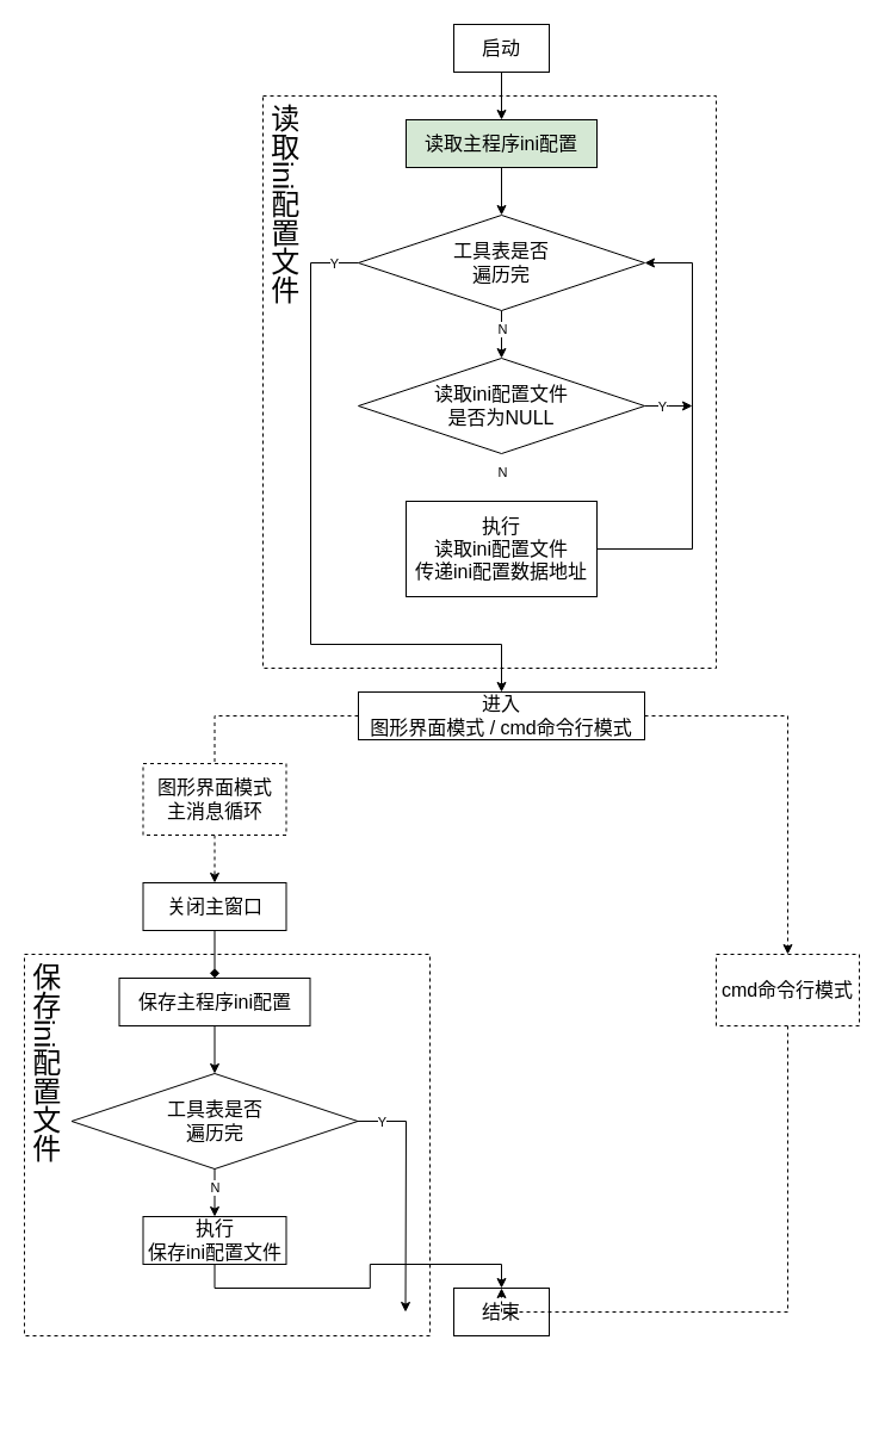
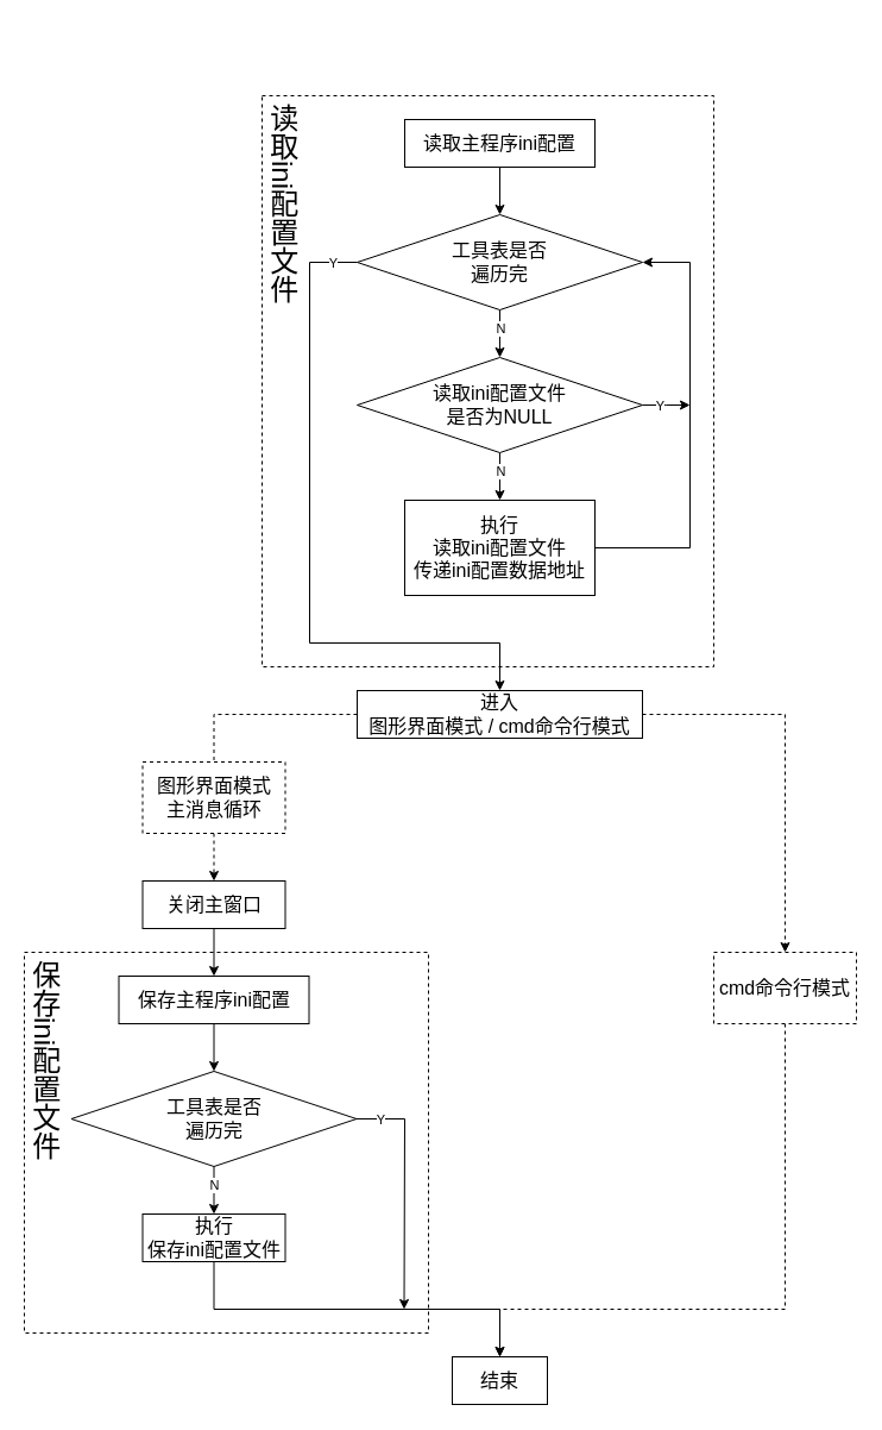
  <mxCell id="0" />
  <mxCell id="1" parent="0" />
- <mxCell id="2" value="" style="edgeStyle=orthogonalEdgeStyle;rounded=0;orthogonalLoop=1;jettySize=auto;html=1;" edge="1" parent="1" source="3" target="34"><mxGeometry relative="1" as="geometry" /></mxCell>
- <mxCell id="3" value="启动" style="rounded=0;whiteSpace=wrap;html=1;fontSize=16;fontFamily=Helvetica;" parent="1" vertex="1"><mxGeometry x="380" y="20" width="80" height="40" as="geometry" /></mxCell>
  <mxCell id="4" value="" style="edgeStyle=orthogonalEdgeStyle;rounded=0;orthogonalLoop=1;jettySize=auto;html=1;fontFamily=Helvetica;" parent="1" source="8" target="12" edge="1"><mxGeometry relative="1" as="geometry" /></mxCell>
  <mxCell id="5" value="N" style="edgeLabel;html=1;align=center;verticalAlign=middle;resizable=0;points=[];" parent="4" vertex="1" connectable="0"><mxGeometry x="-0.65" y="-1" relative="1" as="geometry"><mxPoint x="1" y="8" as="offset" /></mxGeometry></mxCell>
  <mxCell id="6" style="edgeStyle=orthogonalEdgeStyle;rounded=0;orthogonalLoop=1;jettySize=auto;html=1;exitX=0;exitY=0.5;exitDx=0;exitDy=0;entryX=0.5;entryY=0;entryDx=0;entryDy=0;" parent="1" source="8" target="17" edge="1"><mxGeometry relative="1" as="geometry"><Array as="points"><mxPoint x="260" y="220" /><mxPoint x="260" y="540" /><mxPoint x="420" y="540" /></Array></mxGeometry></mxCell>
  <mxCell id="7" value="Y" style="edgeLabel;html=1;align=center;verticalAlign=middle;resizable=0;points=[];" parent="6" vertex="1" connectable="0"><mxGeometry x="-0.922" relative="1" as="geometry"><mxPoint x="1" as="offset" /></mxGeometry></mxCell>
  <mxCell id="8" value="工具表是否&lt;div style=&quot;font-size: 16px;&quot;&gt;遍历完&lt;/div&gt;" style="rhombus;whiteSpace=wrap;html=1;fontSize=16;fontFamily=Helvetica;" parent="1" vertex="1"><mxGeometry x="300" y="180" width="240" height="80" as="geometry" /></mxCell>
+ <mxCell id="9" value="" style="edgeStyle=orthogonalEdgeStyle;rounded=0;orthogonalLoop=1;jettySize=auto;html=1;fontFamily=Helvetica;" parent="1" source="12" target="14" edge="1"><mxGeometry relative="1" as="geometry" /></mxCell>
  <mxCell id="10" style="edgeStyle=orthogonalEdgeStyle;rounded=0;orthogonalLoop=1;jettySize=auto;html=1;exitX=1;exitY=0.5;exitDx=0;exitDy=0;" parent="1" source="12" edge="1"><mxGeometry relative="1" as="geometry"><mxPoint x="580" y="340" as="targetPoint" /></mxGeometry></mxCell>
  <mxCell id="11" value="Y" style="edgeLabel;html=1;align=center;verticalAlign=middle;resizable=0;points=[];" parent="10" vertex="1" connectable="0"><mxGeometry x="-0.325" relative="1" as="geometry"><mxPoint as="offset" /></mxGeometry></mxCell>
  <mxCell id="12" value="读取ini配置文件&lt;div&gt;是否为NULL&lt;/div&gt;" style="rhombus;whiteSpace=wrap;html=1;fontSize=16;fontFamily=Helvetica;" parent="1" vertex="1"><mxGeometry x="300" y="300" width="240" height="80" as="geometry" /></mxCell>
  <mxCell id="13" style="edgeStyle=orthogonalEdgeStyle;rounded=0;orthogonalLoop=1;jettySize=auto;html=1;exitX=1;exitY=0.5;exitDx=0;exitDy=0;entryX=1;entryY=0.5;entryDx=0;entryDy=0;" parent="1" source="14" target="8" edge="1"><mxGeometry relative="1" as="geometry"><mxPoint x="320" y="560" as="targetPoint" /><Array as="points"><mxPoint x="580" y="460" /><mxPoint x="580" y="220" /></Array></mxGeometry></mxCell>
  <mxCell id="14" value="执行&lt;div&gt;读取ini配置文件&lt;/div&gt;&lt;div&gt;传递ini配置数据地址&lt;/div&gt;" style="whiteSpace=wrap;html=1;fontSize=16;fontFamily=Helvetica;" parent="1" vertex="1"><mxGeometry x="340" y="420" width="160" height="80" as="geometry" /></mxCell>
  <mxCell id="15" style="edgeStyle=orthogonalEdgeStyle;rounded=0;orthogonalLoop=1;jettySize=auto;html=1;exitX=0.5;exitY=1;exitDx=0;exitDy=0;entryX=0.5;entryY=0;entryDx=0;entryDy=0;dashed=1;" parent="1" source="30" target="20" edge="1"><mxGeometry relative="1" as="geometry" /></mxCell>
  <mxCell id="16" style="edgeStyle=orthogonalEdgeStyle;rounded=0;orthogonalLoop=1;jettySize=auto;html=1;exitX=1;exitY=0.5;exitDx=0;exitDy=0;entryX=0.5;entryY=0;entryDx=0;entryDy=0;dashed=1;" parent="1" source="17" target="32" edge="1"><mxGeometry relative="1" as="geometry" /></mxCell>
  <mxCell id="17" value="进入&lt;div&gt;图形界面模式 / cmd命令行模式&lt;/div&gt;" style="rounded=0;whiteSpace=wrap;html=1;fontSize=16;fontFamily=Helvetica;" parent="1" vertex="1"><mxGeometry x="300" y="580" width="240" height="40" as="geometry" /></mxCell>
  <mxCell id="18" value="N" style="edgeLabel;html=1;align=center;verticalAlign=middle;resizable=0;points=[];" parent="1" vertex="1" connectable="0"><mxGeometry x="420" y="395" as="geometry" /></mxCell>
  <mxCell id="19" value="" style="edgeStyle=orthogonalEdgeStyle;rounded=0;orthogonalLoop=1;jettySize=auto;html=1;" parent="1" source="37" target="25" edge="1"><mxGeometry relative="1" as="geometry" /></mxCell>
  <mxCell id="20" value="关闭主窗口" style="rounded=0;whiteSpace=wrap;html=1;fontSize=16;fontFamily=Helvetica;" parent="1" vertex="1"><mxGeometry x="119.5" y="740" width="120" height="40" as="geometry" /></mxCell>
  <mxCell id="21" value="" style="edgeStyle=orthogonalEdgeStyle;rounded=0;orthogonalLoop=1;jettySize=auto;html=1;" parent="1" source="25" target="27" edge="1"><mxGeometry relative="1" as="geometry" /></mxCell>
  <mxCell id="22" value="N" style="edgeLabel;html=1;align=center;verticalAlign=middle;resizable=0;points=[];" parent="21" vertex="1" connectable="0"><mxGeometry x="0.183" y="1" relative="1" as="geometry"><mxPoint x="-1" y="-9" as="offset" /></mxGeometry></mxCell>
  <mxCell id="23" style="edgeStyle=orthogonalEdgeStyle;rounded=0;orthogonalLoop=1;jettySize=auto;html=1;exitX=1;exitY=0.5;exitDx=0;exitDy=0;" parent="1" source="25" edge="1"><mxGeometry relative="1" as="geometry"><mxPoint x="339.5" y="1100" as="targetPoint" /></mxGeometry></mxCell>
  <mxCell id="24" value="Y" style="edgeLabel;html=1;align=center;verticalAlign=middle;resizable=0;points=[];" parent="23" vertex="1" connectable="0"><mxGeometry x="-0.82" y="1" relative="1" as="geometry"><mxPoint x="2" y="1" as="offset" /></mxGeometry></mxCell>
  <mxCell id="25" value="工具表是否&lt;div style=&quot;font-size: 16px;&quot;&gt;遍历完&lt;/div&gt;" style="rhombus;whiteSpace=wrap;html=1;fontSize=16;fontFamily=Helvetica;" parent="1" vertex="1"><mxGeometry x="59.5" y="900" width="240" height="80" as="geometry" /></mxCell>
  <mxCell id="26" style="edgeStyle=orthogonalEdgeStyle;rounded=0;orthogonalLoop=1;jettySize=auto;html=1;exitX=0.5;exitY=1;exitDx=0;exitDy=0;entryX=0.5;entryY=0;entryDx=0;entryDy=0;" parent="1" source="27" target="28" edge="1"><mxGeometry relative="1" as="geometry" /></mxCell>
  <mxCell id="27" value="执行&lt;div&gt;保存ini配置文件&lt;/div&gt;" style="rounded=0;whiteSpace=wrap;html=1;fontSize=16;fontFamily=Helvetica;" parent="1" vertex="1"><mxGeometry x="119.5" y="1020" width="120" height="40" as="geometry" /></mxCell>
- <mxCell id="28" value="结束" style="rounded=0;whiteSpace=wrap;html=1;fontSize=16;fontFamily=Helvetica;" parent="1" vertex="1"><mxGeometry x="380" y="1080" width="80" height="40" as="geometry" /></mxCell>
+ <mxCell id="28" value="结束" style="rounded=0;whiteSpace=wrap;html=1;fontSize=16;fontFamily=Helvetica;" parent="1" vertex="1"><mxGeometry x="380" y="1140" width="80" height="40" as="geometry" /></mxCell>
  <mxCell id="29" value="" style="edgeStyle=orthogonalEdgeStyle;rounded=0;orthogonalLoop=1;jettySize=auto;html=1;exitX=0;exitY=0.5;exitDx=0;exitDy=0;entryX=0.5;entryY=0;entryDx=0;entryDy=0;dashed=1;endArrow=none;" parent="1" source="17" target="30" edge="1"><mxGeometry relative="1" as="geometry"><mxPoint x="300" y="600" as="sourcePoint" /><mxPoint x="179" y="740" as="targetPoint" /></mxGeometry></mxCell>
  <mxCell id="30" value="图形界面模式&lt;div style=&quot;font-size: 16px;&quot;&gt;主消息循环&lt;/div&gt;" style="rounded=0;whiteSpace=wrap;html=1;fontSize=16;dashed=1;" parent="1" vertex="1"><mxGeometry x="119.5" y="640" width="120" height="60" as="geometry" /></mxCell>
  <mxCell id="31" style="edgeStyle=orthogonalEdgeStyle;rounded=0;orthogonalLoop=1;jettySize=auto;html=1;exitX=0.5;exitY=1;exitDx=0;exitDy=0;entryX=0.5;entryY=0;entryDx=0;entryDy=0;dashed=1;" parent="1" source="32" target="28" edge="1"><mxGeometry relative="1" as="geometry"><Array as="points"><mxPoint x="660" y="1100" /><mxPoint x="420" y="1100" /></Array></mxGeometry></mxCell>
  <mxCell id="32" value="&lt;span style=&quot;font-size: 16px; text-wrap: nowrap; background-color: rgb(255, 255, 255);&quot;&gt;cmd命令行模式&lt;/span&gt;" style="rounded=0;whiteSpace=wrap;html=1;fontSize=16;dashed=1;" parent="1" vertex="1"><mxGeometry x="600" y="800" width="120" height="60" as="geometry" /></mxCell>
  <mxCell id="33" value="" style="edgeStyle=orthogonalEdgeStyle;rounded=0;orthogonalLoop=1;jettySize=auto;html=1;" edge="1" parent="1" source="34" target="8"><mxGeometry relative="1" as="geometry" /></mxCell>
- <mxCell id="34" value="读取主程序ini配置" style="rounded=0;whiteSpace=wrap;html=1;fontSize=16;fontFamily=Helvetica;fillColor=#d5e8d4;" vertex="1" parent="1"><mxGeometry x="340" y="100" width="160" height="40" as="geometry" /></mxCell>
+ <mxCell id="34" value="读取主程序ini配置" style="rounded=0;whiteSpace=wrap;html=1;fontSize=16;fontFamily=Helvetica;" vertex="1" parent="1"><mxGeometry x="340" y="100" width="160" height="40" as="geometry" /></mxCell>
  <mxCell id="35" value="读取ini配置文件" style="rounded=0;whiteSpace=wrap;html=1;fillColor=none;dashed=1;align=left;verticalAlign=top;fontSize=24;horizontal=1;textDirection=vertical-lr;" vertex="1" parent="1"><mxGeometry x="220" y="80" width="380" height="480" as="geometry" /></mxCell>
- <mxCell id="36" value="" style="edgeStyle=orthogonalEdgeStyle;rounded=0;orthogonalLoop=1;jettySize=auto;html=1;endArrow=diamond;" edge="1" parent="1" source="20" target="37"><mxGeometry relative="1" as="geometry"><mxPoint x="180" y="780" as="sourcePoint" /><mxPoint x="180" y="900" as="targetPoint" /></mxGeometry></mxCell>
+ <mxCell id="36" value="" style="edgeStyle=orthogonalEdgeStyle;rounded=0;orthogonalLoop=1;jettySize=auto;html=1;" edge="1" parent="1" source="20" target="37"><mxGeometry relative="1" as="geometry"><mxPoint x="180" y="780" as="sourcePoint" /><mxPoint x="180" y="900" as="targetPoint" /></mxGeometry></mxCell>
  <mxCell id="37" value="保存主程序ini配置" style="rounded=0;whiteSpace=wrap;html=1;fontSize=16;fontFamily=Helvetica;" vertex="1" parent="1"><mxGeometry x="99.5" y="820" width="160" height="40" as="geometry" /></mxCell>
  <mxCell id="38" value="保存ini配置文件" style="rounded=0;whiteSpace=wrap;html=1;fillColor=none;dashed=1;align=left;verticalAlign=top;fontSize=24;horizontal=1;textDirection=vertical-lr;" vertex="1" parent="1"><mxGeometry x="20" y="800" width="340" height="320" as="geometry" /></mxCell>
